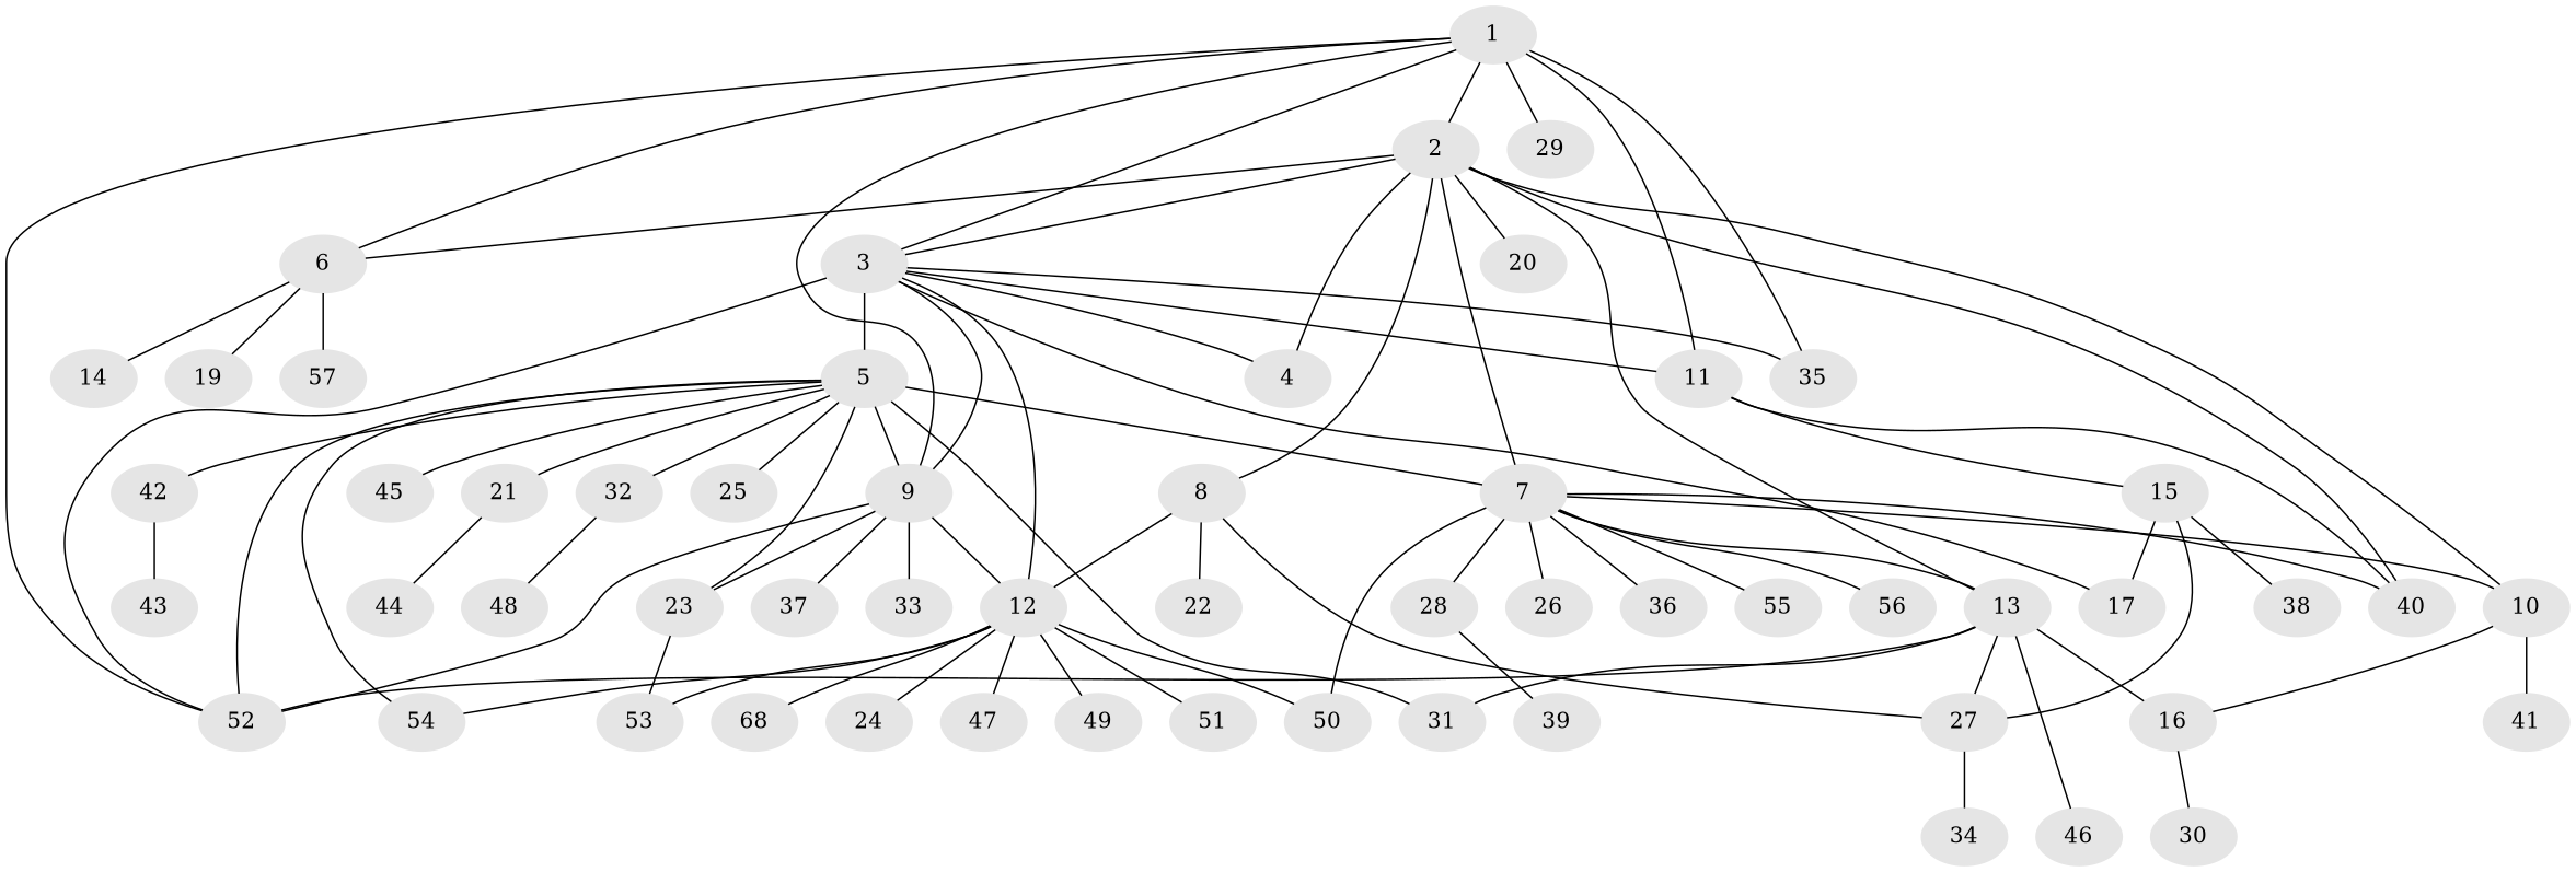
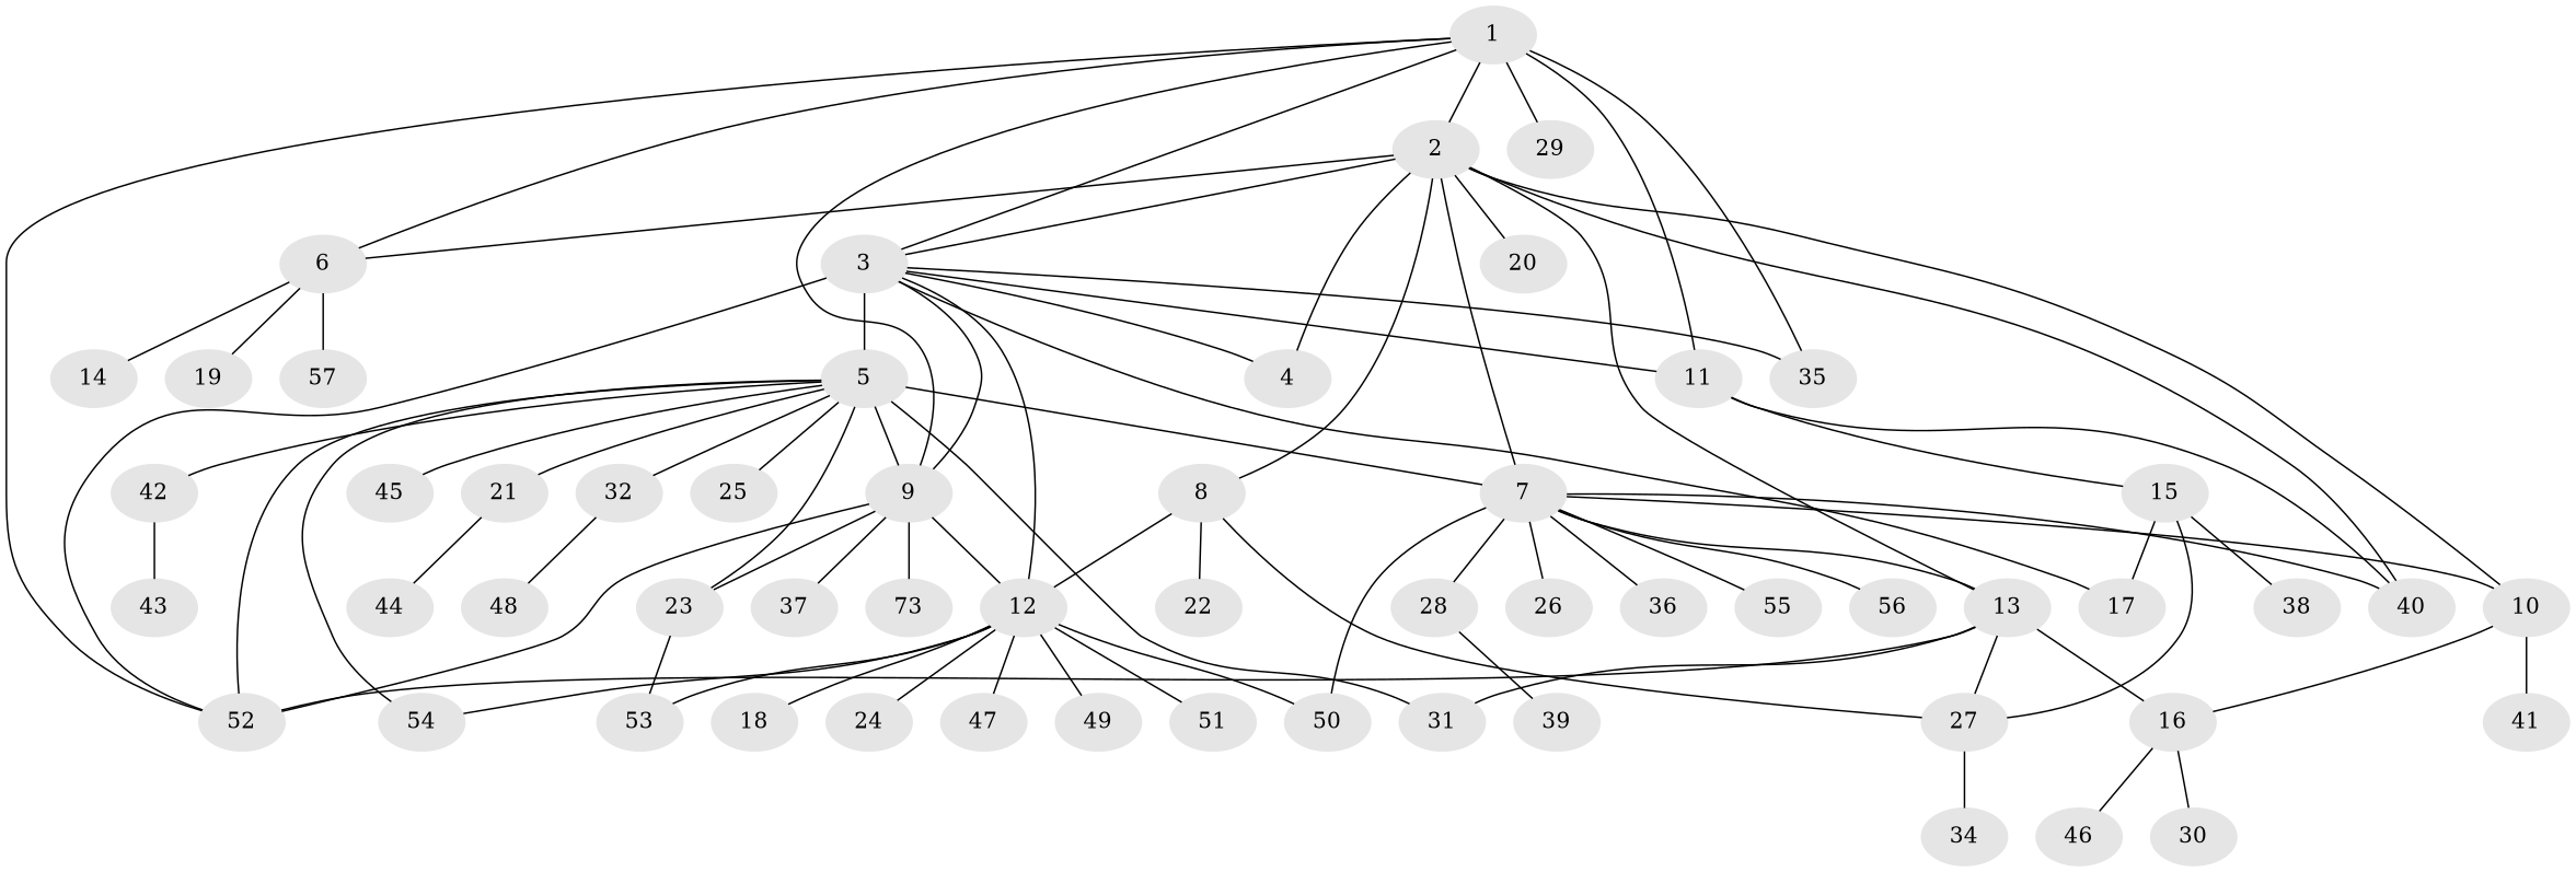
  graph {
    node [color=gray90 style=filled]
    edge [weight=1.0]
    1
    2
    3
    6
    9
    11
    29
    52
    35
    4
    7
    8
    10
    13
    20
    40
    5
    12
    17
    21
    23
    25
    31
    32
    42
    45
    54
    14
    19
    57
-   33
+   33 [label=73]
    37
    15
    26
    28
    36
    50
    55
    56
    22
    27
    16
    41
-   18 [label=68]
+   18
    24
    47
    49
    51
    53
    44
    48
    43
    39
    34
    30
    46
    38
    1 -- 2
    1 -- 3
    1 -- 6
    1 -- 9
    1 -- 11
    1 -- 29 [weight=3.0]
    1 -- 52
    1 -- 35
    2 -- 3
    2 -- 6
    2 -- 4
    2 -- 7
    2 -- 8
    2 -- 10
    2 -- 13 [weight=2.0]
    2 -- 20 [weight=2.0]
    2 -- 40
    3 -- 9
    3 -- 11
    3 -- 52
    3 -- 35 [weight=2.0]
    3 -- 4
    3 -- 5 [weight=16.0]
    3 -- 12
    3 -- 17
    6 -- 14
    6 -- 19
    6 -- 57
    9 -- 52
    9 -- 12
    9 -- 23
    9 -- 33 [weight=2.0]
    9 -- 37
    11 -- 40
    11 -- 15
    7 -- 10 [weight=2.0]
    7 -- 13
    7 -- 40
    7 -- 26
    7 -- 28
    7 -- 36
    7 -- 50
    7 -- 55
    7 -- 56
    8 -- 12
    8 -- 22 [weight=2.0]
    8 -- 27
    10 -- 16
    10 -- 41
    13 -- 52 [weight=2.0]
    13 -- 31
    13 -- 27
    13 -- 16
    5 -- 9
    5 -- 52 [weight=2.0]
    5 -- 7
    5 -- 21
    5 -- 23
    5 -- 25
    5 -- 31
    5 -- 32
    5 -- 42
    5 -- 45
    5 -- 54
    12 -- 54
    12 -- 50
    12 -- 18
    12 -- 24
    12 -- 47
    12 -- 49
    12 -- 51
    12 -- 53
    21 -- 44
    23 -- 53
    32 -- 48
    42 -- 43
    15 -- 17
    15 -- 27
    15 -- 38
    28 -- 39
    27 -- 34 [weight=2.0]
    16 -- 30
-   13 -- 46
+   16 -- 46
  }
